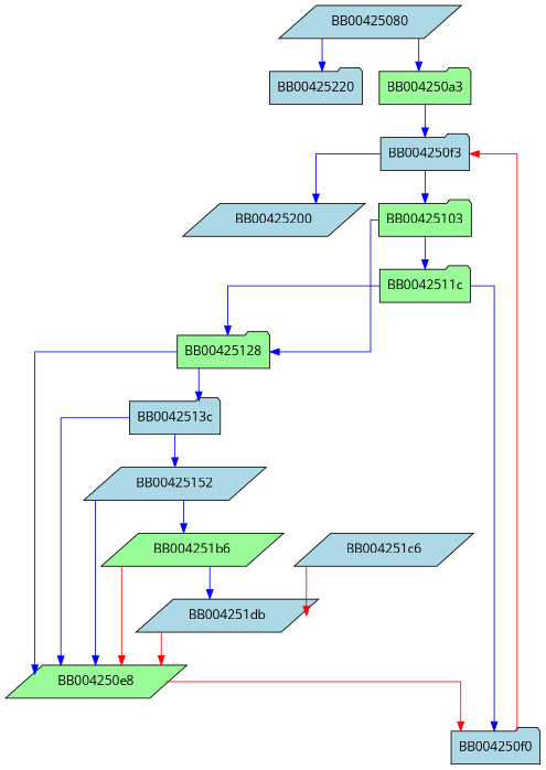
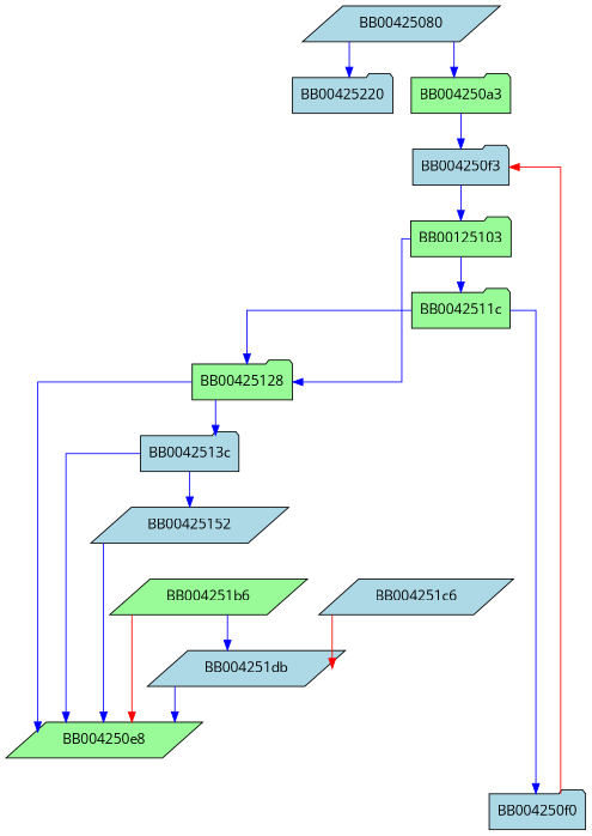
  digraph {
    fontname="Open Sans"
    splines=ortho
    node [fillcolor=lightblue fontname="Open Sans" shape=folder style=filled]
    edge [color=blue fontname="Open Sans"]
    BB00425080 [shape=parallelogram]
    BB00425220
    BB004250a3 [fillcolor=palegreen]
    BB004250f3
-   BB00425200 [shape=parallelogram]
-   BB00425103 [fillcolor=palegreen]
+   BB00425103 [fillcolor=palegreen label=BB00125103]
    BB00425128 [fillcolor=palegreen]
    BB0042511c [fillcolor=palegreen]
    BB004250e8 [fillcolor=palegreen shape=parallelogram]
    BB004250f0
    BB0042513c
    BB00425152 [shape=parallelogram]
    BB004251b6 [fillcolor=palegreen shape=parallelogram]
    BB004251db [shape=parallelogram]
    BB004251c6 [shape=parallelogram]
    BB00425080 -> BB00425220
    BB00425080 -> BB004250a3
    BB004250a3 -> BB004250f3
-   BB004250f3 -> BB00425200
    BB004250f3 -> BB00425103
    BB00425103 -> BB00425128
    BB00425103 -> BB0042511c
    BB00425128 -> BB004250e8
    BB00425128 -> BB0042513c
    BB0042511c -> BB00425128
    BB0042511c -> BB004250f0
-   BB004250e8 -> BB004250f0 [color=red]
    BB004250f0 -> BB004250f3 [color=red]
    BB0042513c -> BB004250e8
    BB0042513c -> BB00425152
    BB00425152 -> BB004250e8
-   BB00425152 -> BB004251b6
    BB004251b6 -> BB004250e8 [color=red]
    BB004251b6 -> BB004251db
-   BB004251db -> BB004250e8 [color=red]
+   BB004251db -> BB004250e8
    BB004251c6 -> BB004251db [color=red]
  }
